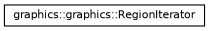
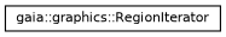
  digraph {
    rankdir=LR
-   n1 [color=black fillcolor=white fontname=Helvetica fontsize=10 height=0.2 label="graphics::graphics::RegionIterator" shape=record style=filled width=0.4]
+   n1 [color=black fillcolor=white fontname=Helvetica fontsize=10 height=0.2 label="gaia::graphics::RegionIterator" shape=record style=filled width=0.4]
  }
